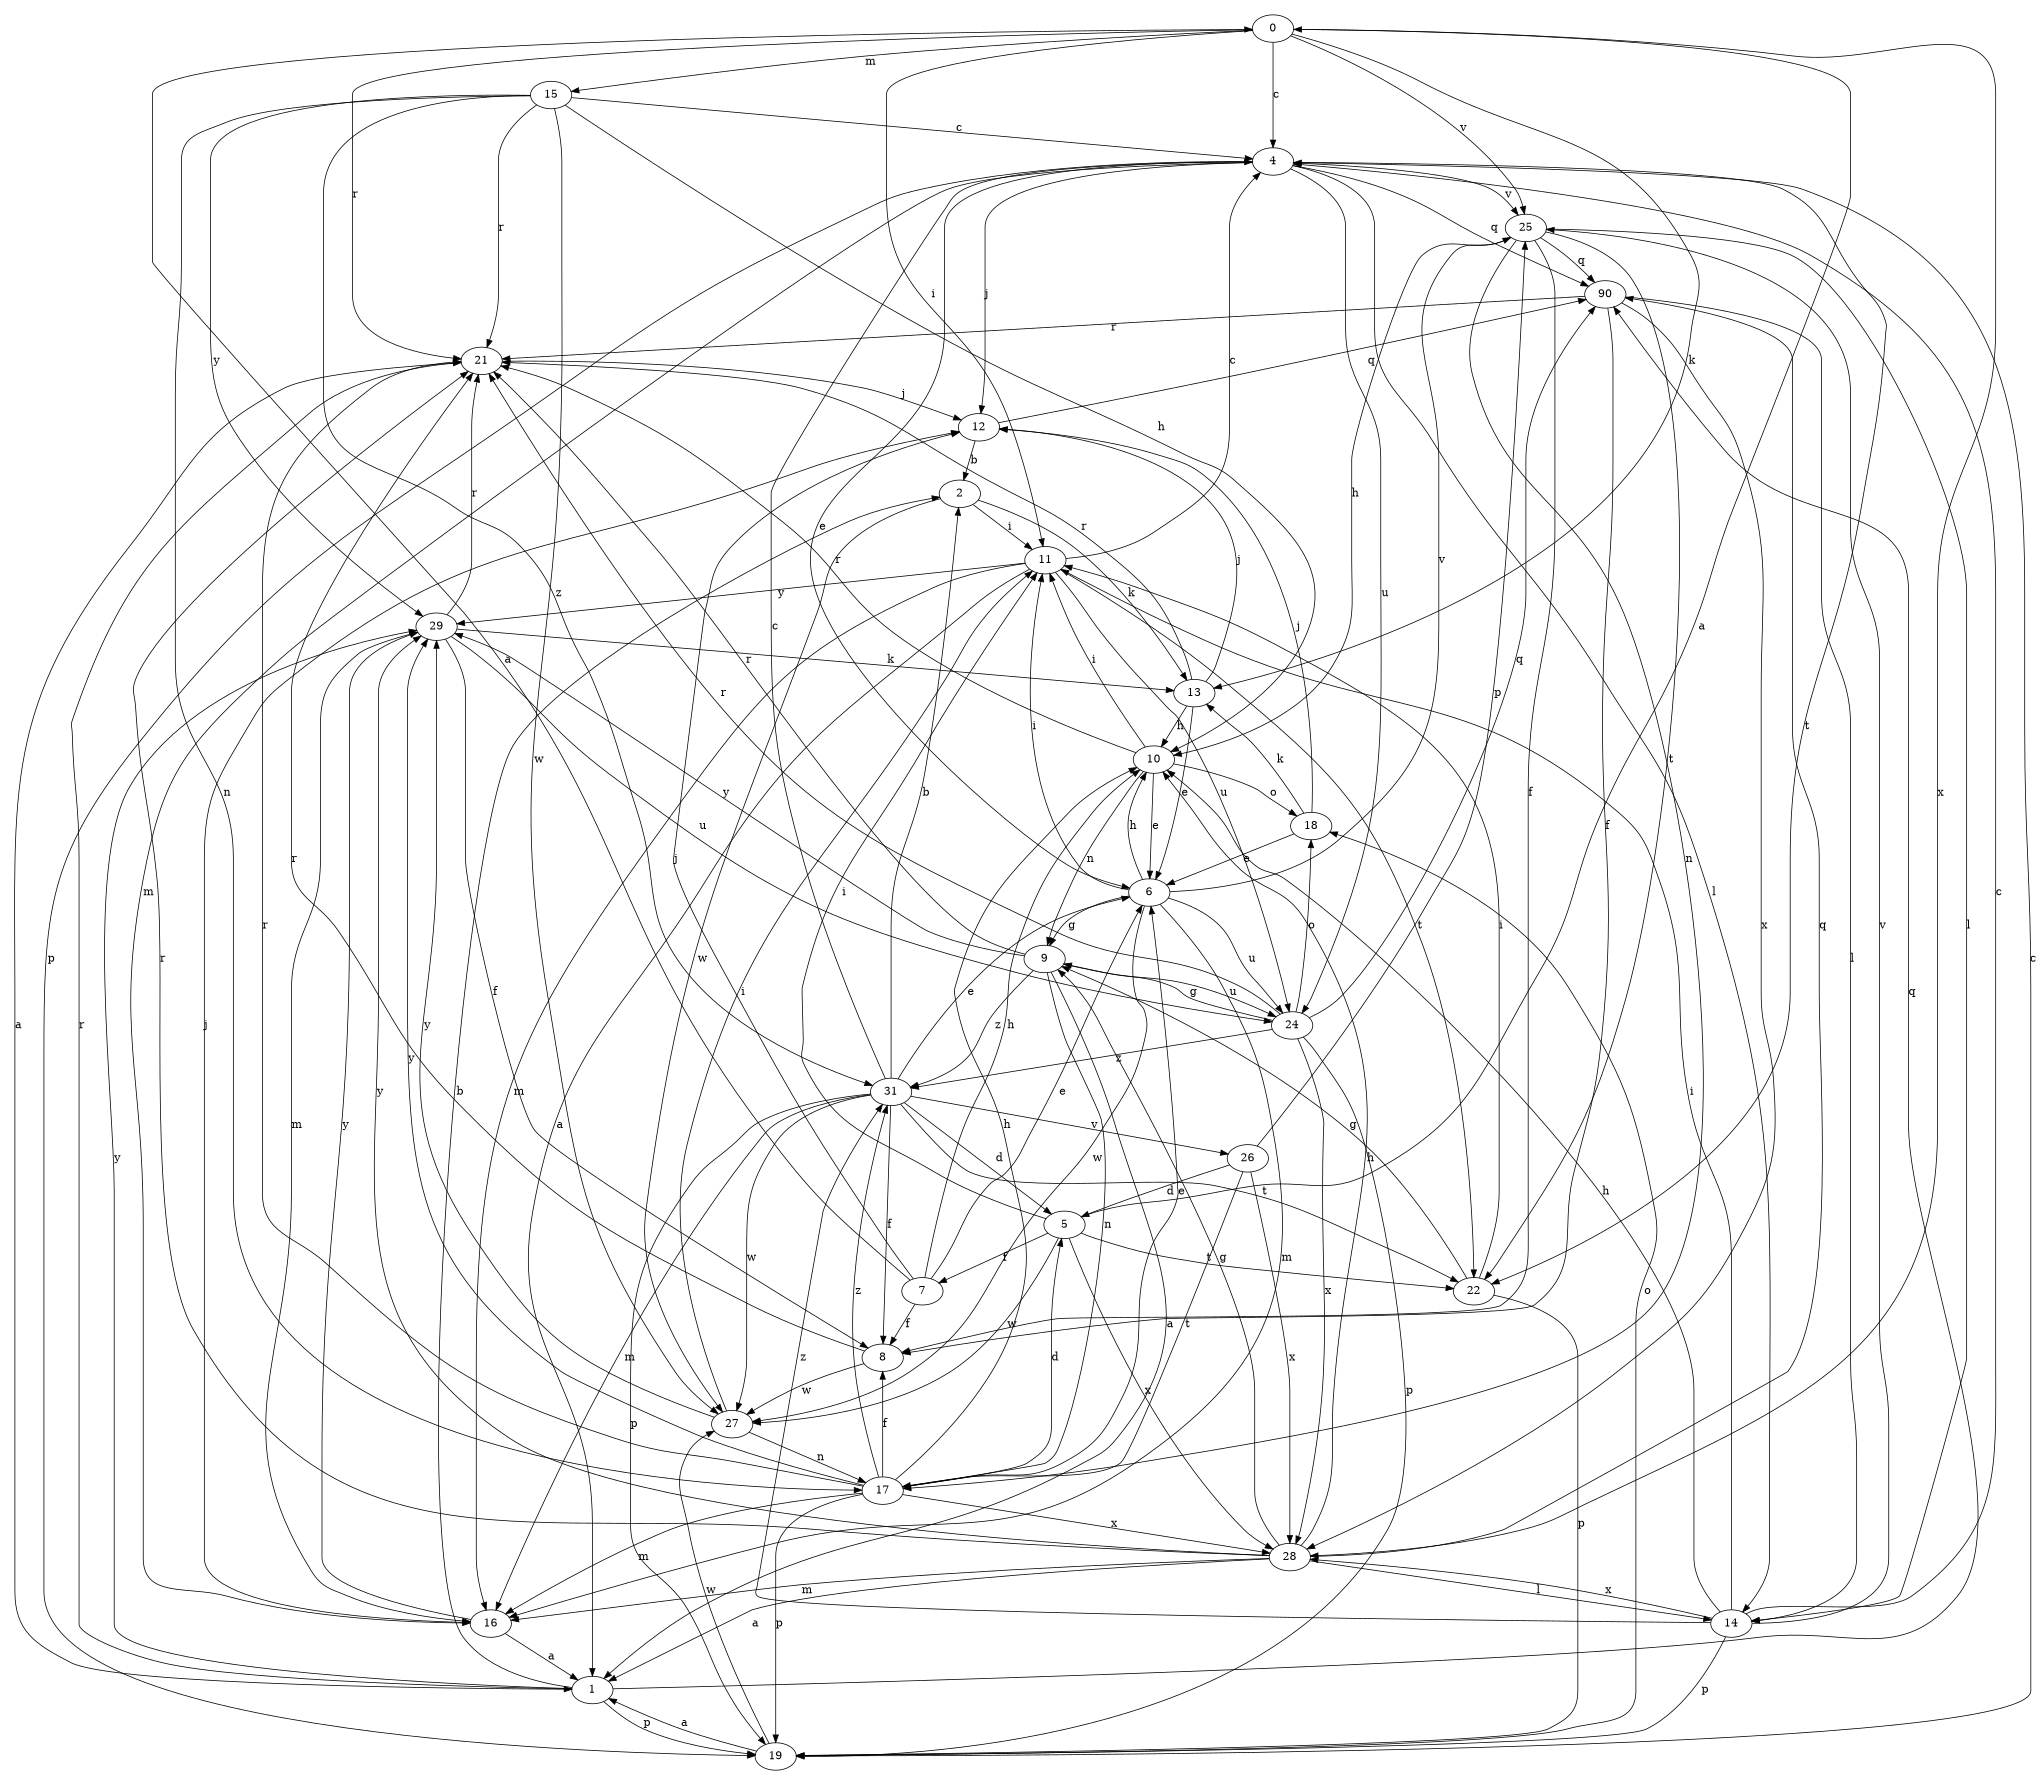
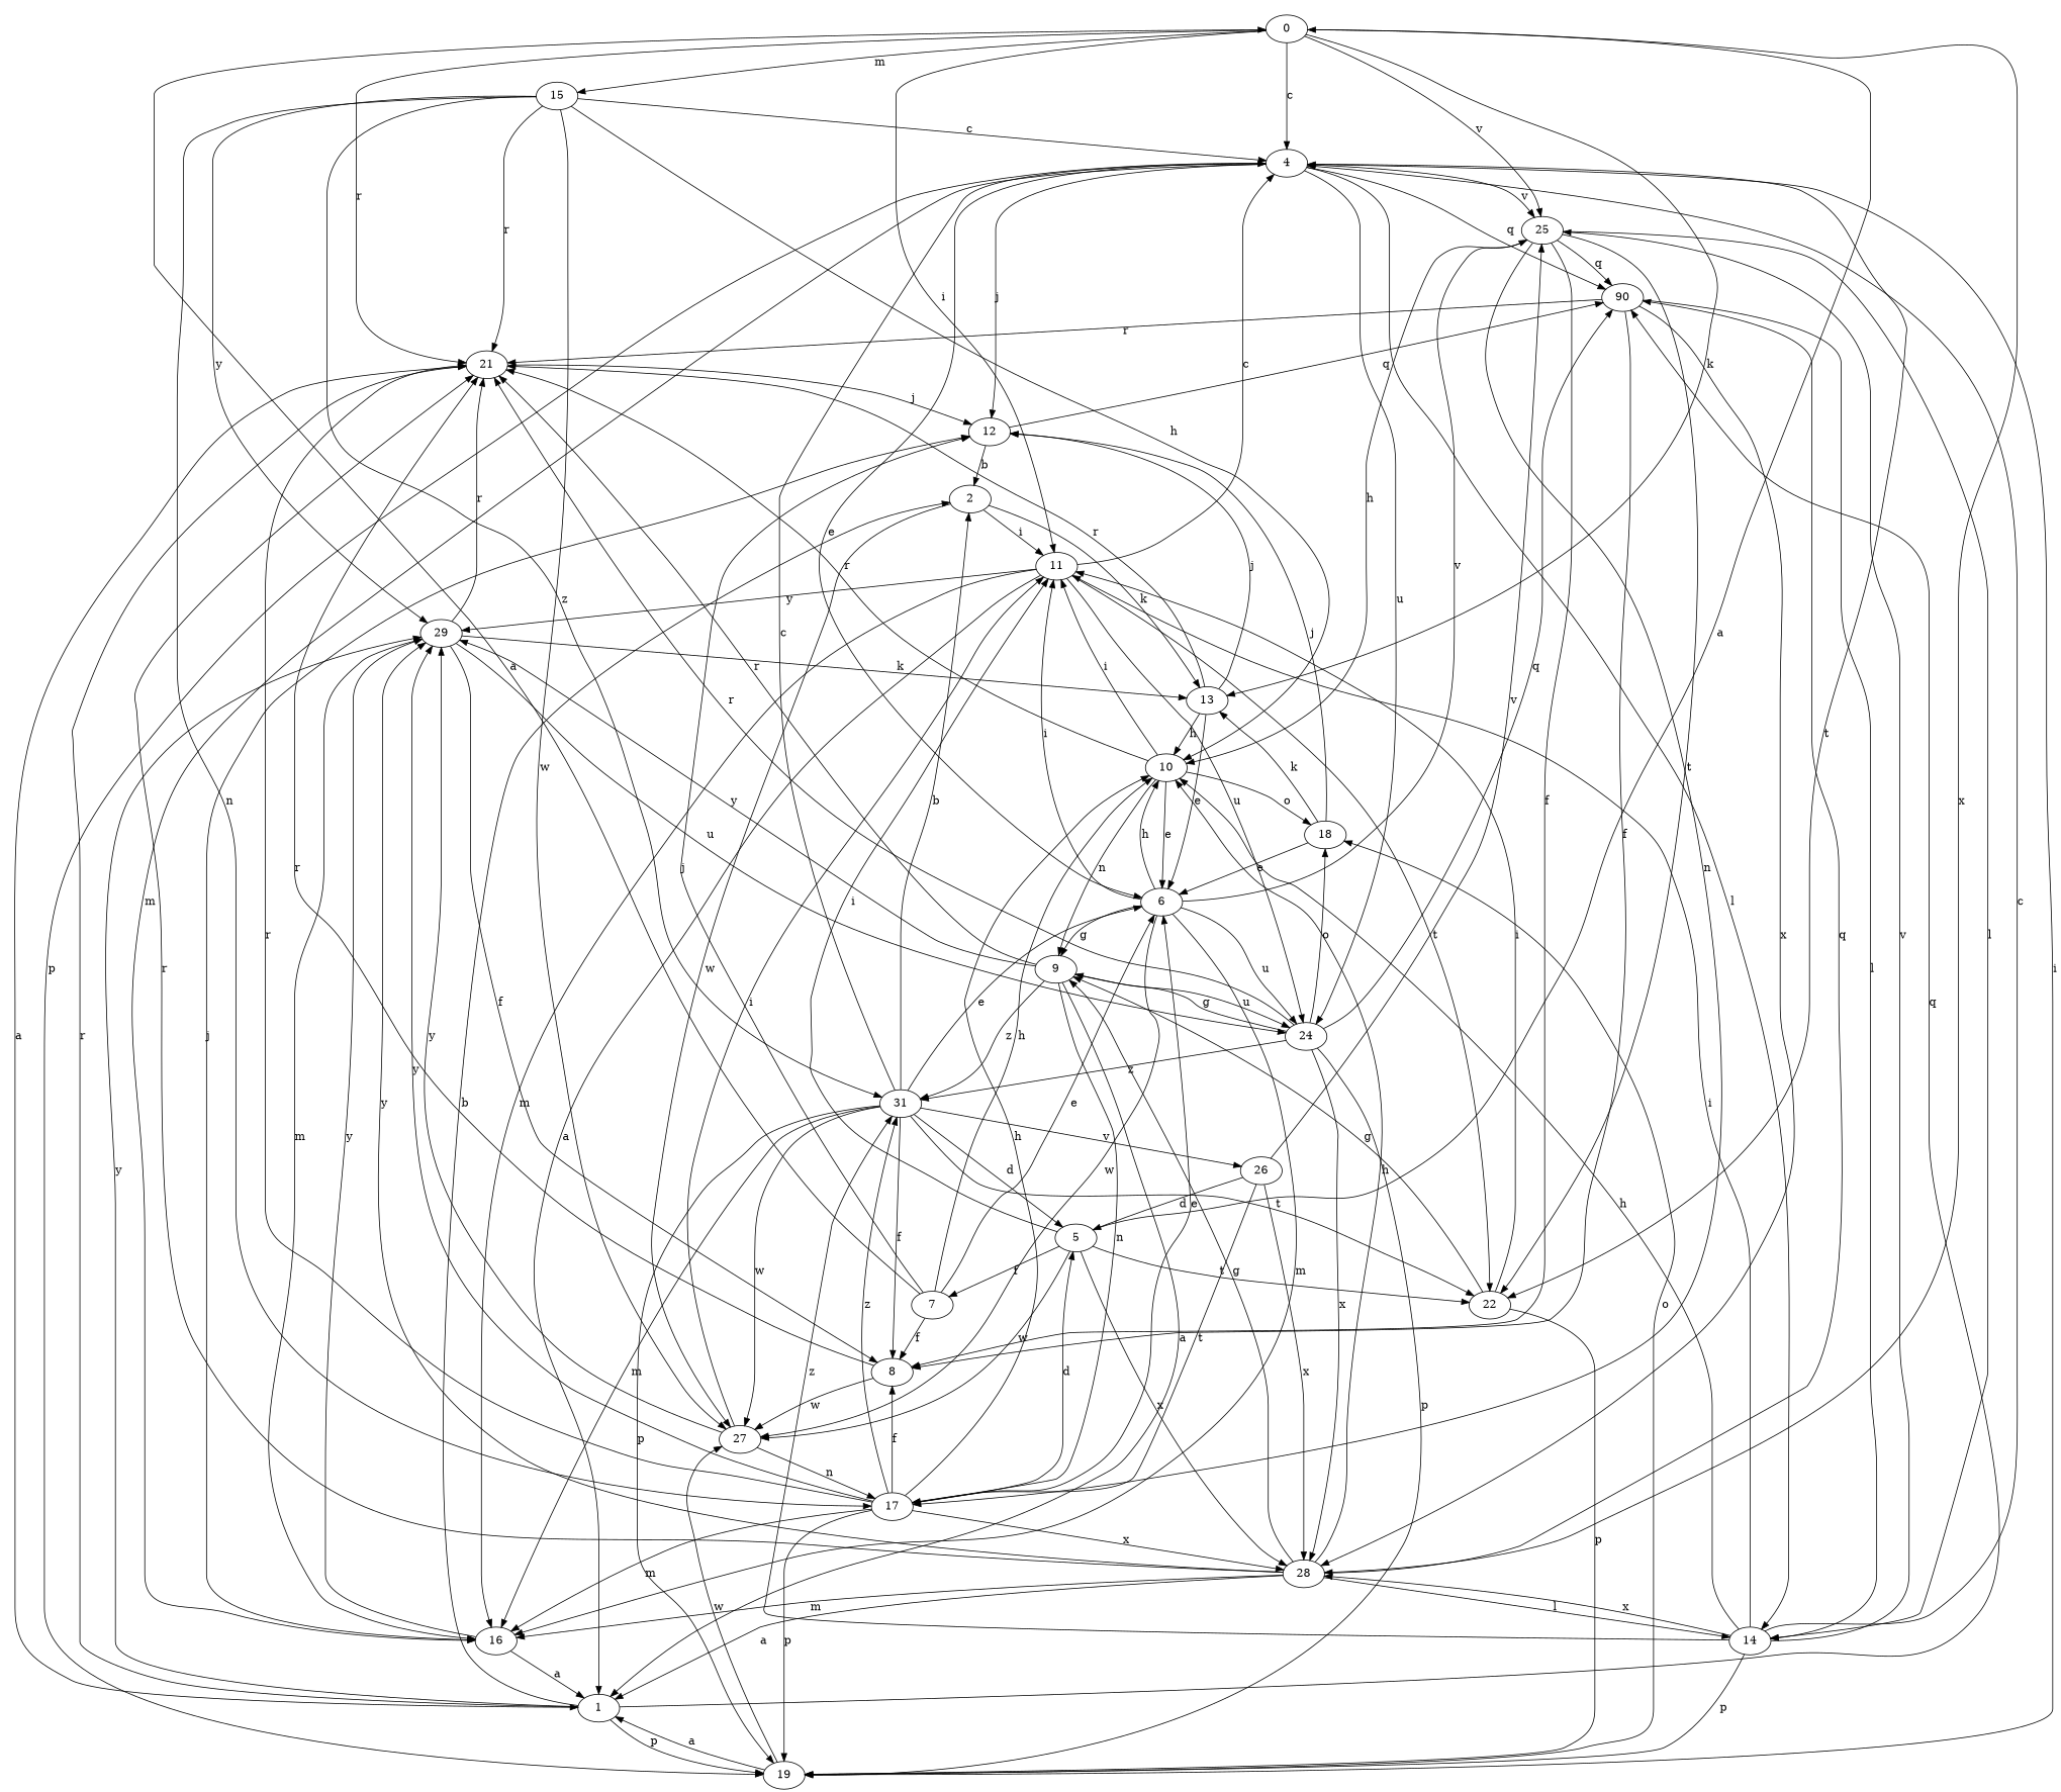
  strict digraph {
    0
    4
    11
    13
    15
    21
    25
    28
    19
    n10 [label=90]
    6
    12
    14
    16
    22
    24
    1
    29
    10
    27
    17
    31
    8
    9
    2
    18
    5
    7
    26
    0 -> 4 [label=c]
    0 -> 11 [label=i]
    0 -> 13 [label=k]
    0 -> 15 [label=m]
    0 -> 21 [label=r]
    0 -> 25 [label=v]
    0 -> 28 [label=x]
    4 -> 25 [label=v]
    4 -> 19 [label=p]
    4 -> n10 [label=q]
    4 -> 6 [label=e]
    4 -> 12 [label=j]
    4 -> 14 [label=l]
    4 -> 16 [label=m]
    4 -> 22 [label=t]
    4 -> 24 [label=u]
    11 -> 4 [label=c]
    11 -> 16 [label=m]
    11 -> 22 [label=t]
    11 -> 24 [label=u]
    11 -> 1 [label=a]
    11 -> 29 [label=y]
    13 -> 21 [label=r]
    13 -> 6 [label=e]
    13 -> 12 [label=j]
    13 -> 10 [label=h]
    15 -> 4 [label=c]
    15 -> 21 [label=r]
    15 -> 29 [label=y]
    15 -> 10 [label=h]
    15 -> 27 [label=w]
    15 -> 17 [label=n]
    15 -> 31 [label=z]
    21 -> 12 [label=j]
    21 -> 1 [label=a]
    25 -> n10 [label=q]
    25 -> 14 [label=l]
    25 -> 22 [label=t]
    25 -> 10 [label=h]
    25 -> 17 [label=n]
    25 -> 8 [label=f]
    28 -> 21 [label=r]
    28 -> n10 [label=q]
    28 -> 14 [label=l]
    28 -> 16 [label=m]
    28 -> 1 [label=a]
    28 -> 29 [label=y]
    28 -> 10 [label=h]
    28 -> 9 [label=g]
-   19 -> 4 [label=c]
+   19 -> 4 [label=i]
    19 -> 1 [label=a]
    19 -> 27 [label=w]
    19 -> 18 [label=o]
    n10 -> 21 [label=r]
    n10 -> 28 [label=x]
    n10 -> 14 [label=l]
    n10 -> 8 [label=f]
    6 -> 11 [label=i]
    6 -> 25 [label=v]
    6 -> 16 [label=m]
    6 -> 24 [label=u]
    6 -> 10 [label=h]
    6 -> 27 [label=w]
    6 -> 9 [label=g]
    12 -> n10 [label=q]
    12 -> 2 [label=b]
    14 -> 4 [label=c]
    14 -> 11 [label=i]
    14 -> 25 [label=v]
    14 -> 28 [label=x]
    14 -> 19 [label=p]
    14 -> 10 [label=h]
    14 -> 31 [label=z]
    16 -> 12 [label=j]
    16 -> 1 [label=a]
    16 -> 29 [label=y]
    22 -> 11 [label=i]
    22 -> 19 [label=p]
    22 -> 9 [label=g]
    24 -> 21 [label=r]
    24 -> 28 [label=x]
    24 -> 19 [label=p]
    24 -> n10 [label=q]
    24 -> 31 [label=z]
    24 -> 9 [label=g]
    24 -> 18 [label=o]
    1 -> 21 [label=r]
    1 -> 19 [label=p]
    1 -> n10 [label=q]
    1 -> 29 [label=y]
    1 -> 2 [label=b]
    29 -> 13 [label=k]
    29 -> 21 [label=r]
    29 -> 16 [label=m]
    29 -> 24 [label=u]
    29 -> 8 [label=f]
    10 -> 11 [label=i]
    10 -> 21 [label=r]
    10 -> 6 [label=e]
    10 -> 9 [label=n]
    10 -> 18 [label=o]
    27 -> 11 [label=i]
    27 -> 29 [label=y]
    27 -> 17 [label=n]
    17 -> 21 [label=r]
    17 -> 28 [label=x]
    17 -> 19 [label=p]
    17 -> 6 [label=e]
    17 -> 16 [label=m]
    17 -> 29 [label=y]
    17 -> 10 [label=h]
    17 -> 31 [label=z]
    17 -> 8 [label=f]
    17 -> 5 [label=d]
    31 -> 4 [label=c]
    31 -> 19 [label=p]
    31 -> 6 [label=e]
    31 -> 16 [label=m]
    31 -> 22 [label=t]
    31 -> 27 [label=w]
    31 -> 8 [label=f]
    31 -> 2 [label=b]
    31 -> 5 [label=d]
    31 -> 26 [label=v]
    8 -> 21 [label=r]
    8 -> 27 [label=w]
    9 -> 21 [label=r]
    9 -> 24 [label=u]
    9 -> 1 [label=a]
    9 -> 29 [label=y]
    9 -> 17 [label=n]
    9 -> 31 [label=z]
    2 -> 11 [label=i]
    2 -> 13 [label=k]
    2 -> 27 [label=w]
    18 -> 13 [label=k]
    18 -> 6 [label=e]
    18 -> 12 [label=j]
    5 -> 0 [label=a]
    5 -> 11 [label=i]
    5 -> 28 [label=x]
    5 -> 22 [label=t]
    5 -> 27 [label=w]
    5 -> 7 [label=f]
    7 -> 0 [label=a]
    7 -> 6 [label=e]
    7 -> 12 [label=j]
    7 -> 10 [label=h]
    7 -> 8 [label=f]
-   26 -> 25 [label=p]
+   26 -> 25 [label=v]
    26 -> 28 [label=x]
    26 -> 17 [label=t]
    26 -> 5 [label=d]
  }
